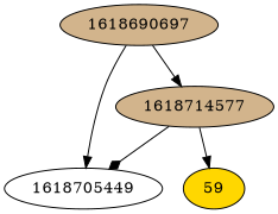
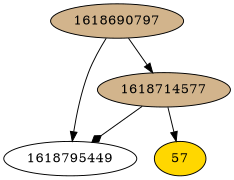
  strict digraph {
    node [color=black fillcolor=tan style=filled]
    edge [arrowhead=normal]
    n1 [label=1618714577]
-   1618690797 [label=1618690697]
-   1618705449 [fillcolor=white]
-   57 [fillcolor=gold label=59]
+   1618690797
+   1618705449 [fillcolor=white label=1618795449]
+   57 [fillcolor=gold]
    n1 -> 1618705449 [arrowhead=diamond]
    n1 -> 57
    1618690797 -> n1
    1618690797 -> 1618705449
  }
